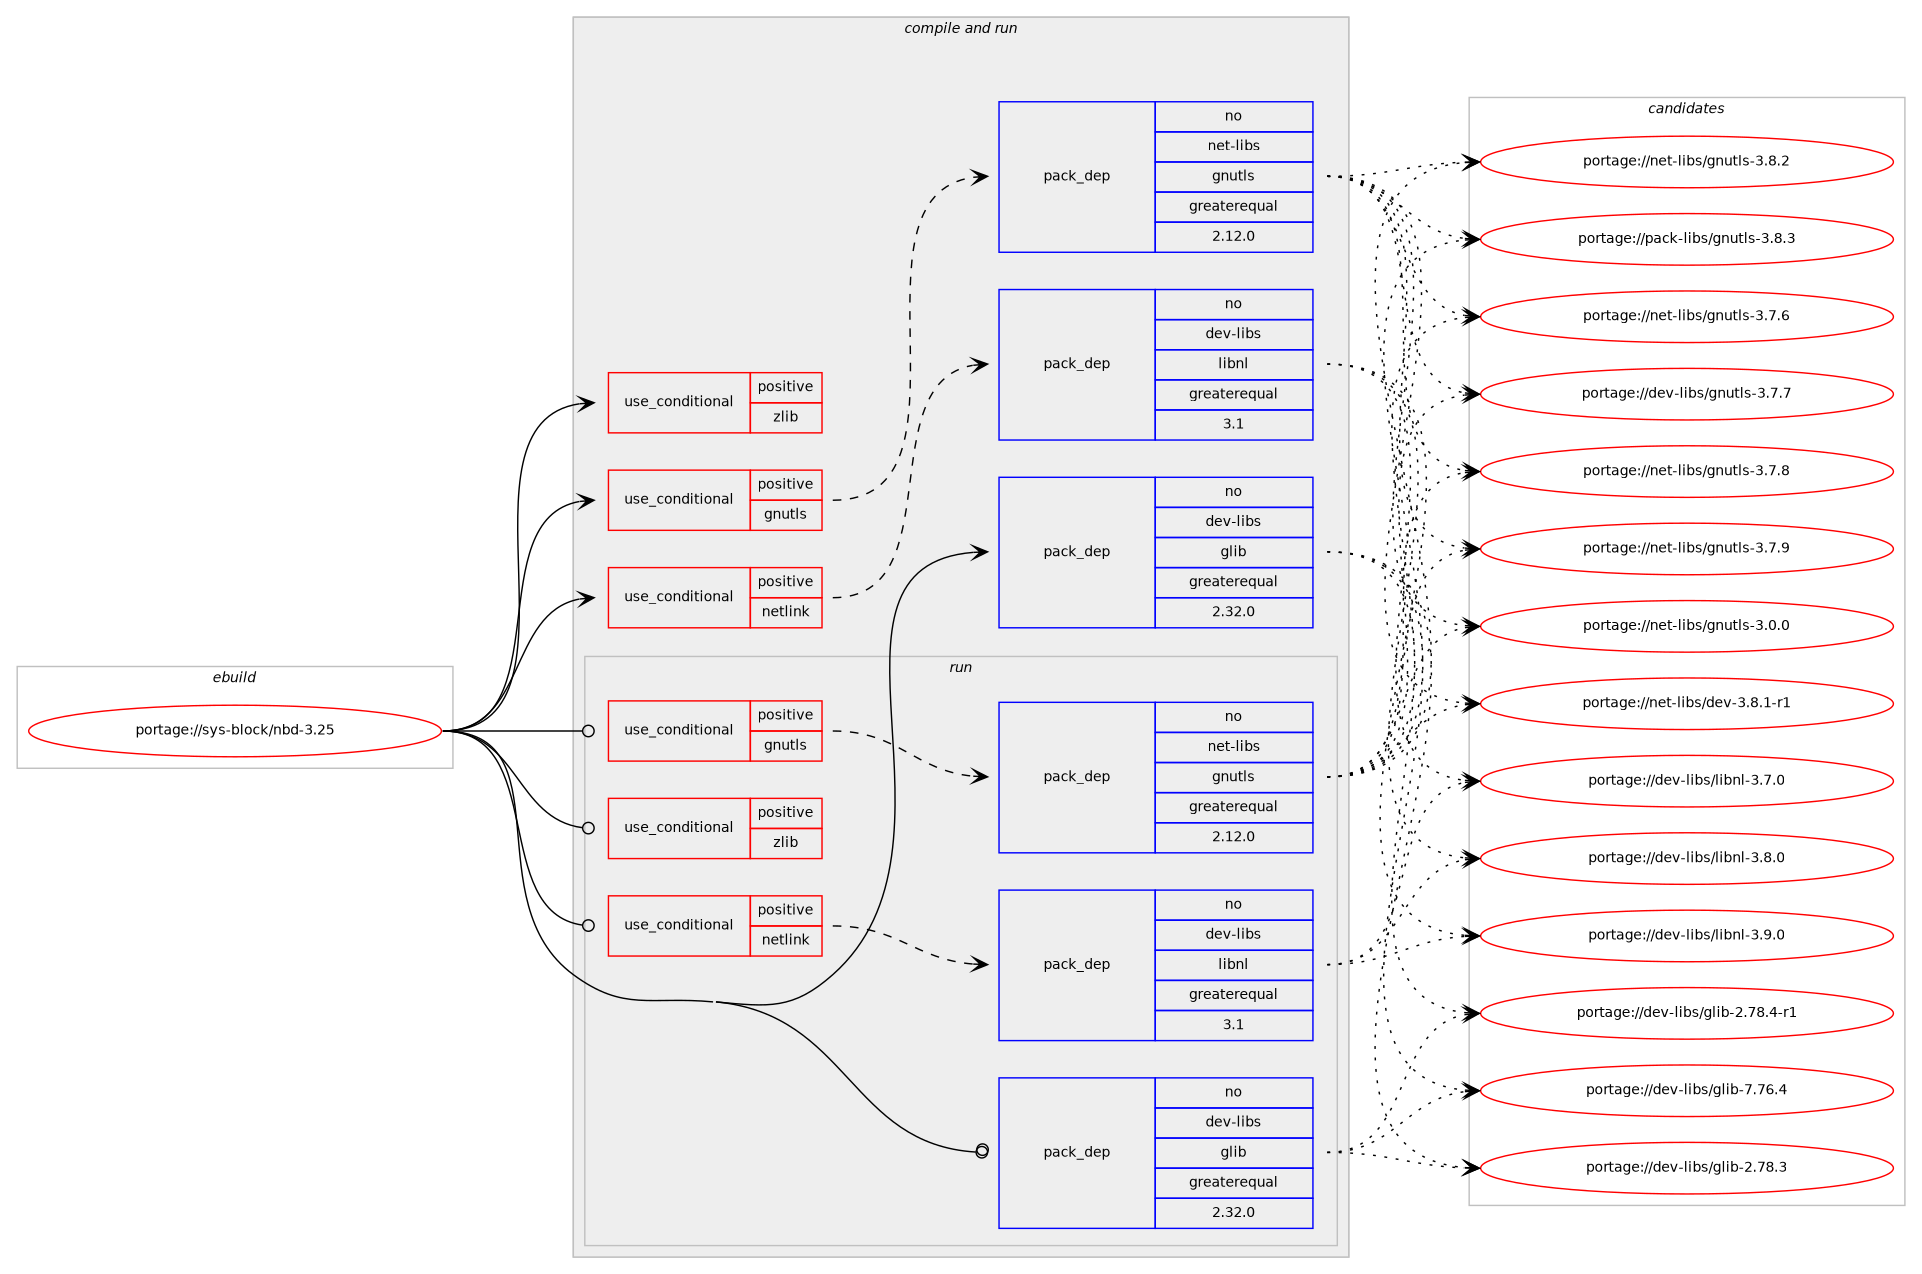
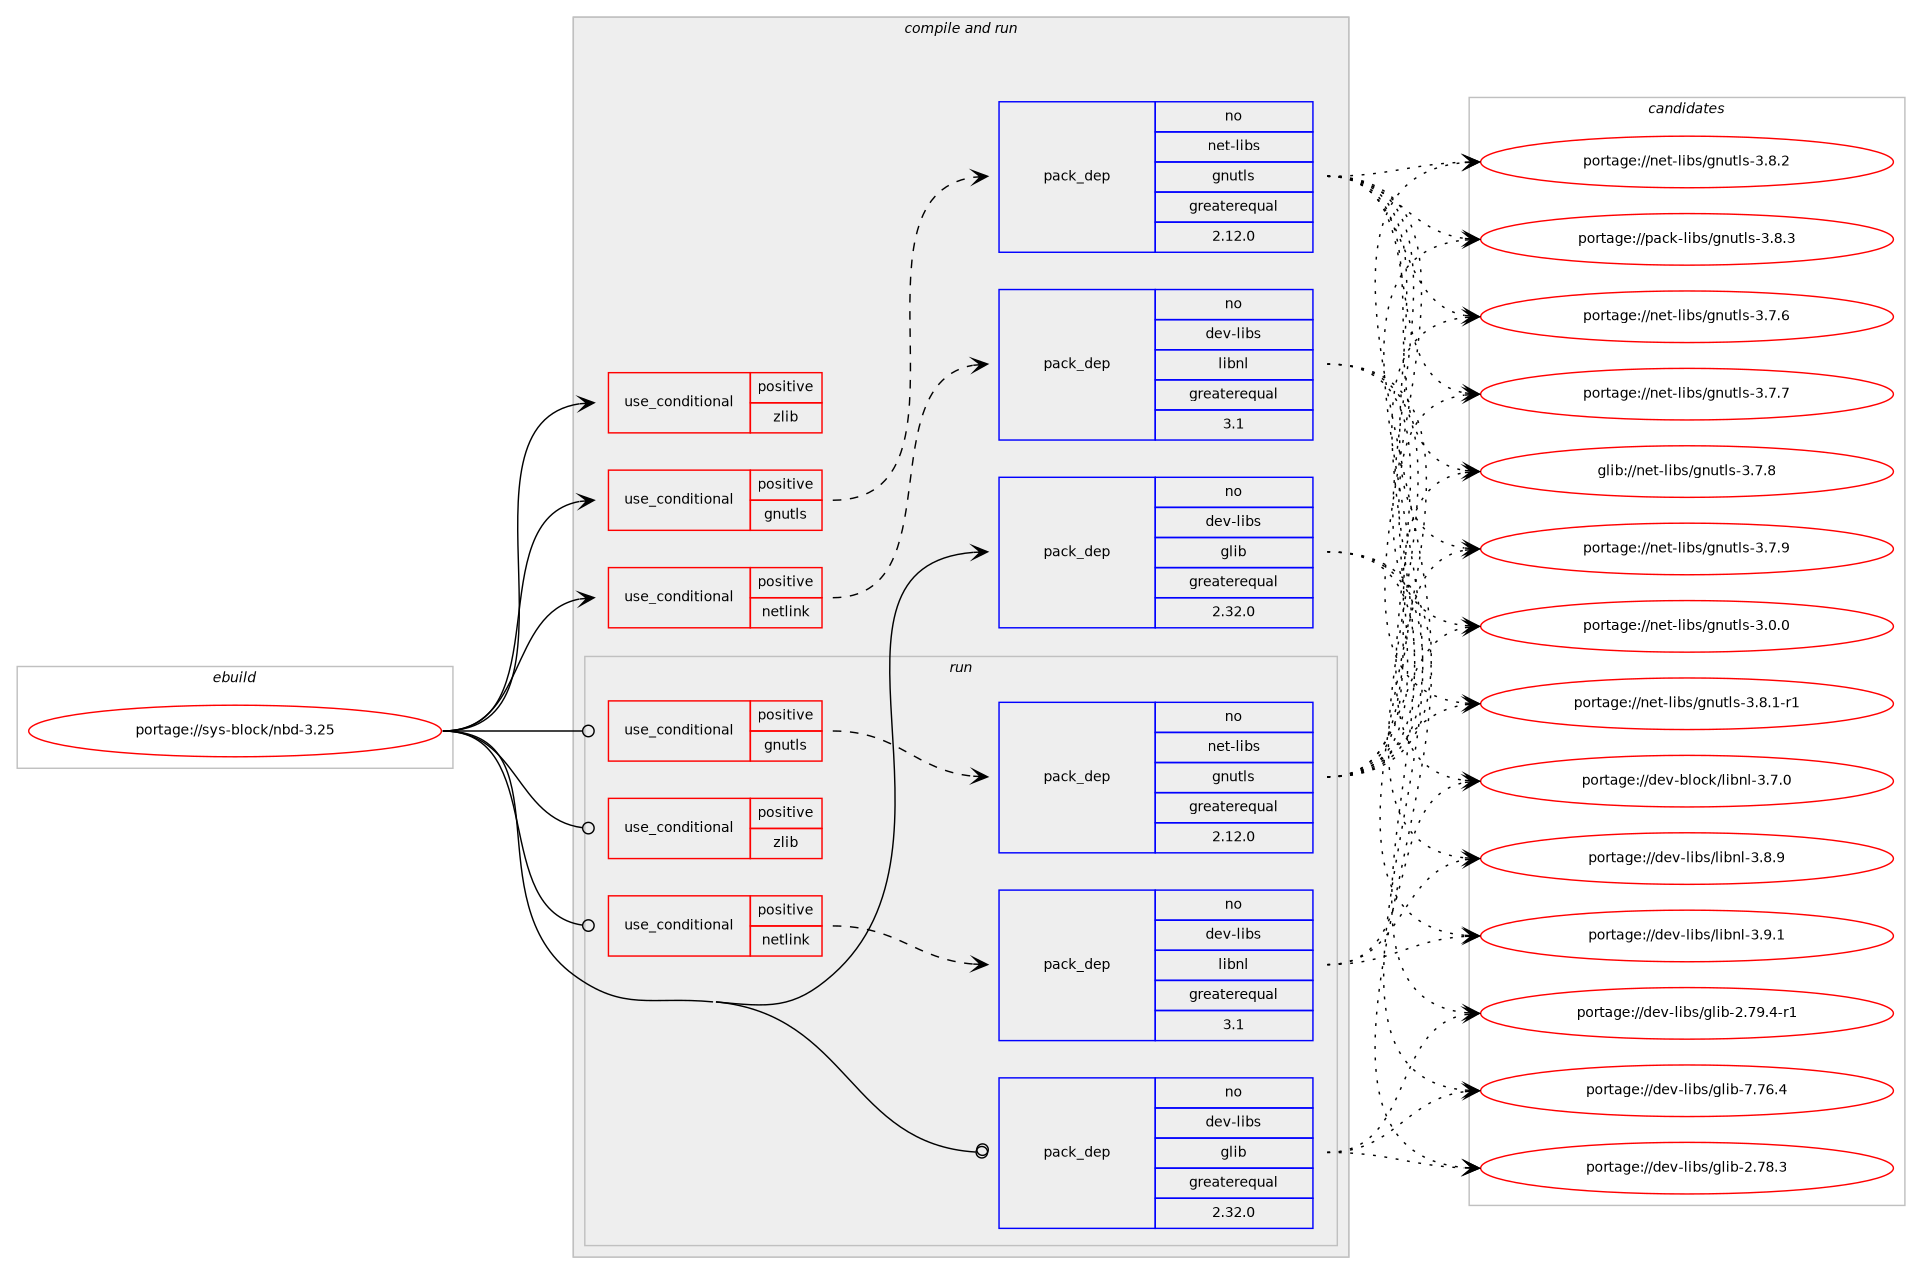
  digraph {
    compound=true
    concentrate=true
    fontname=Helvetica
    fontsize=10
    newrank=true
    rankdir=LR
    ranksep=1.5
    node [color=red fontname=Helvetica fontsize=10]
    edge [arrowhead=vee headport=w style=dotted tailport=e weight=100]
    n1 [label="portage://sys-block/nbd-3.25" width=4]
    n2 [color=blue label=<<TABLE BORDER="0" CELLBORDER="1" CELLSPACING="0" CELLPADDING="4" WIDTH="220"><TR><TD ROWSPAN="6" CELLPADDING="30">pack_dep</TD></TR><TR><TD WIDTH="110">no</TD></TR><TR><TD>net-libs</TD></TR><TR><TD>gnutls</TD></TR><TR><TD>greaterequal</TD></TR><TR><TD>2.12.0</TD></TR></TABLE>> shape=none]
    n3 [label=<<TABLE BORDER="0" CELLBORDER="1" CELLSPACING="0" CELLPADDING="4"><TR><TD ROWSPAN="3" CELLPADDING="10">use_conditional</TD></TR><TR><TD>positive</TD></TR><TR><TD>gnutls</TD></TR></TABLE>> shape=none]
    n4 [color=blue label=<<TABLE BORDER="0" CELLBORDER="1" CELLSPACING="0" CELLPADDING="4" WIDTH="220"><TR><TD ROWSPAN="6" CELLPADDING="30">pack_dep</TD></TR><TR><TD WIDTH="110">no</TD></TR><TR><TD>dev-libs</TD></TR><TR><TD>libnl</TD></TR><TR><TD>greaterequal</TD></TR><TR><TD>3.1</TD></TR></TABLE>> shape=none]
    n5 [label=<<TABLE BORDER="0" CELLBORDER="1" CELLSPACING="0" CELLPADDING="4"><TR><TD ROWSPAN="3" CELLPADDING="10">use_conditional</TD></TR><TR><TD>positive</TD></TR><TR><TD>netlink</TD></TR></TABLE>> shape=none]
    n6 [label=<<TABLE BORDER="0" CELLBORDER="1" CELLSPACING="0" CELLPADDING="4"><TR><TD ROWSPAN="3" CELLPADDING="10">use_conditional</TD></TR><TR><TD>positive</TD></TR><TR><TD>zlib</TD></TR></TABLE>> shape=none]
    n7 [color=blue label=<<TABLE BORDER="0" CELLBORDER="1" CELLSPACING="0" CELLPADDING="4" WIDTH="220"><TR><TD ROWSPAN="6" CELLPADDING="30">pack_dep</TD></TR><TR><TD WIDTH="110">no</TD></TR><TR><TD>dev-libs</TD></TR><TR><TD>glib</TD></TR><TR><TD>greaterequal</TD></TR><TR><TD>2.32.0</TD></TR></TABLE>> shape=none]
    n8 [label=<<TABLE BORDER="0" CELLBORDER="1" CELLSPACING="0" CELLPADDING="4"><TR><TD ROWSPAN="3" CELLPADDING="10">use_conditional</TD></TR><TR><TD>positive</TD></TR><TR><TD>zlib</TD></TR></TABLE>> shape=none]
    n9 [color=blue label=<<TABLE BORDER="0" CELLBORDER="1" CELLSPACING="0" CELLPADDING="4" WIDTH="220"><TR><TD ROWSPAN="6" CELLPADDING="30">pack_dep</TD></TR><TR><TD WIDTH="110">no</TD></TR><TR><TD>net-libs</TD></TR><TR><TD>gnutls</TD></TR><TR><TD>greaterequal</TD></TR><TR><TD>2.12.0</TD></TR></TABLE>> shape=none]
    n10 [label=<<TABLE BORDER="0" CELLBORDER="1" CELLSPACING="0" CELLPADDING="4"><TR><TD ROWSPAN="3" CELLPADDING="10">use_conditional</TD></TR><TR><TD>positive</TD></TR><TR><TD>gnutls</TD></TR></TABLE>> shape=none]
    n11 [color=blue label=<<TABLE BORDER="0" CELLBORDER="1" CELLSPACING="0" CELLPADDING="4" WIDTH="220"><TR><TD ROWSPAN="6" CELLPADDING="30">pack_dep</TD></TR><TR><TD WIDTH="110">no</TD></TR><TR><TD>dev-libs</TD></TR><TR><TD>libnl</TD></TR><TR><TD>greaterequal</TD></TR><TR><TD>3.1</TD></TR></TABLE>> shape=none]
    n12 [label=<<TABLE BORDER="0" CELLBORDER="1" CELLSPACING="0" CELLPADDING="4"><TR><TD ROWSPAN="3" CELLPADDING="10">use_conditional</TD></TR><TR><TD>positive</TD></TR><TR><TD>netlink</TD></TR></TABLE>> shape=none]
    n13 [color=blue label=<<TABLE BORDER="0" CELLBORDER="1" CELLSPACING="0" CELLPADDING="4" WIDTH="220"><TR><TD ROWSPAN="6" CELLPADDING="30">pack_dep</TD></TR><TR><TD WIDTH="110">no</TD></TR><TR><TD>dev-libs</TD></TR><TR><TD>glib</TD></TR><TR><TD>greaterequal</TD></TR><TR><TD>2.32.0</TD></TR></TABLE>> shape=none]
    n14 [label="portage://net-libs/gnutls-3.7.6" width=4]
-   n15 [label="portage://dev-libs/gnutls-3.7.7" width=4]
-   n16 [label="portage://net-libs/gnutls-3.7.8" width=4]
+   n15 [label="portage://net-libs/gnutls-3.7.7" width=4]
+   n16 [label="glib://net-libs/gnutls-3.7.8" width=4]
    n17 [label="portage://net-libs/gnutls-3.7.9" width=4]
    n18 [label="portage://net-libs/gnutls-3.0.0" width=4]
-   n19 [label="portage://net-libs/dev-3.8.1-r1" width=4]
+   n19 [label="portage://net-libs/gnutls-3.8.1-r1" width=4]
    n20 [label="portage://net-libs/gnutls-3.8.2" width=4]
    n21 [label="portage://pack-libs/gnutls-3.8.3" width=4]
-   n22 [label="portage://dev-libs/libnl-3.7.0" width=4]
-   n23 [label="portage://dev-libs/libnl-3.8.0" width=4]
-   n24 [label="portage://dev-libs/libnl-3.9.0" width=4]
+   n22 [label="portage://dev-block/libnl-3.7.0" width=4]
+   n23 [label="portage://dev-libs/libnl-3.8.9" width=4]
+   n24 [label="portage://dev-libs/libnl-3.9.1" width=4]
    n25 [label="portage://dev-libs/glib-7.76.4" width=4]
    n26 [label="portage://dev-libs/glib-2.78.3" width=4]
-   n27 [label="portage://dev-libs/glib-2.78.4-r1" width=4]
+   n27 [label="portage://dev-libs/glib-2.79.4-r1" width=4]
    subgraph cluster_1 {
      color=gray
      label=<<i>ebuild</i>>
      rank=same
      n1
    }
    subgraph cluster_2 {
      color=gray
      label=<<i>dependencies</i>>
      subgraph cluster_3 {
        color=gray
        fillcolor="#eeeeee"
        label=<<i>compile</i>>
        style=filled
        subgraph sub_4 {
          color=gray
          fillcolor="#eeeeee"
          label=<<i>compile</i>>
          style=filled
          n3
          subgraph sub_5 {
            color=gray
            fillcolor="#eeeeee"
            label=<<i>compile</i>>
            style=filled
            n2
          }
        }
        subgraph sub_6 {
          color=gray
          fillcolor="#eeeeee"
          label=<<i>compile</i>>
          style=filled
          n5
          subgraph sub_7 {
            color=gray
            fillcolor="#eeeeee"
            label=<<i>compile</i>>
            style=filled
            n4
          }
        }
        subgraph sub_8 {
          color=gray
          fillcolor="#eeeeee"
          label=<<i>compile</i>>
          style=filled
          n6
        }
        subgraph sub_9 {
          color=gray
          fillcolor="#eeeeee"
          label=<<i>compile</i>>
          style=filled
          n7
        }
      }
      subgraph cluster_10 {
        color=gray
        fillcolor="#eeeeee"
        label=<<i>compile and run</i>>
        style=filled
      }
      subgraph cluster_11 {
        color=gray
        fillcolor="#eeeeee"
        label=<<i>run</i>>
        style=filled
        subgraph sub_12 {
          color=gray
          fillcolor="#eeeeee"
          label=<<i>run</i>>
          style=filled
          n8
        }
        subgraph sub_13 {
          color=gray
          fillcolor="#eeeeee"
          label=<<i>run</i>>
          style=filled
          n10
          subgraph sub_14 {
            color=gray
            fillcolor="#eeeeee"
            label=<<i>run</i>>
            style=filled
            n9
          }
        }
        subgraph sub_15 {
          color=gray
          fillcolor="#eeeeee"
          label=<<i>run</i>>
          style=filled
          n12
          subgraph sub_16 {
            color=gray
            fillcolor="#eeeeee"
            label=<<i>run</i>>
            style=filled
            n11
          }
        }
        subgraph sub_17 {
          color=gray
          fillcolor="#eeeeee"
          label=<<i>run</i>>
          style=filled
          n13
        }
      }
    }
    subgraph cluster_18 {
      color=gray
      label=<<i>candidates</i>>
      rank=same
      subgraph sub_19 {
        color=black
        label=<<i>candidates</i>>
        nodesep=1
        rank=same
        n14
        n15
        n16
        n17
        n18
        n19
        n20
        n21
      }
      subgraph sub_20 {
        color=black
        label=<<i>candidates</i>>
        nodesep=1
        rank=same
        n22
        n23
        n24
      }
      subgraph sub_21 {
        color=black
        label=<<i>candidates</i>>
        nodesep=1
        rank=same
        n25
        n26
        n27
      }
      subgraph sub_22 {
        color=black
        label=<<i>candidates</i>>
        nodesep=1
        rank=same
        n14
        n15
        n16
        n17
        n18
        n19
        n20
        n21
      }
      subgraph sub_23 {
        color=black
        label=<<i>candidates</i>>
        nodesep=1
        rank=same
        n22
        n23
        n24
      }
      subgraph sub_24 {
        color=black
        label=<<i>candidates</i>>
        nodesep=1
        rank=same
        n25
        n26
        n27
      }
    }
    n1 -> n3 [style=solid weight=20]
    n1 -> n5 [style=solid weight=20]
    n1 -> n6 [style=solid weight=20]
    n1 -> n7 [style=solid weight=20]
    n1 -> n8 [arrowhead=odot style=solid weight=20]
    n1 -> n10 [arrowhead=odot style=solid weight=20]
    n1 -> n12 [arrowhead=odot style=solid weight=20]
    n1 -> n13 [arrowhead=odot style=solid weight=20]
    n2 -> n14
    n2 -> n15
    n2 -> n16
    n2 -> n17
    n2 -> n18
    n2 -> n19
    n2 -> n20
    n2 -> n21
    n3 -> n2 [style=dashed weight=20]
    n4 -> n22
    n4 -> n23
    n4 -> n24
    n5 -> n4 [style=dashed weight=20]
    n7 -> n25
    n7 -> n26
    n7 -> n27
    n9 -> n14
    n9 -> n15
    n9 -> n16
    n9 -> n17
    n9 -> n18
    n9 -> n19
    n9 -> n20
    n9 -> n21
    n10 -> n9 [style=dashed weight=20]
    n11 -> n22
    n11 -> n23
    n11 -> n24
    n12 -> n11 [style=dashed weight=20]
    n13 -> n25
    n13 -> n26
    n13 -> n27
  }
